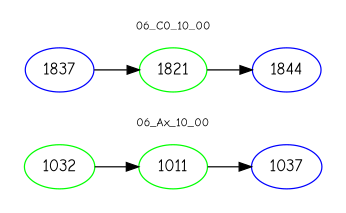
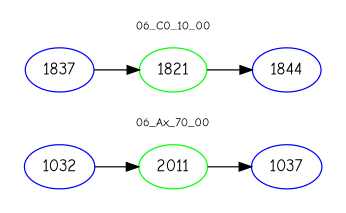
  digraph {
    fontname="Comic Neue"
    rankdir=LR
    node [color=blue fontname="Comic Neue"]
    edge [color=black fontname="Comic Neue"]
-   n1 [color=green label=1032]
-   n2 [color=green label=1011]
+   n1 [label=1032]
+   n2 [color=green label=2011]
    n3 [label=1037]
    n4 [label=1837]
    n5 [color=green label=1821]
    n6 [label=1844]
    subgraph cluster_1 {
      color=white
      fontsize=10
-     label="06_Ax_10_00"
+     label="06_Ax_70_00"
      n1
      n2
      n3
    }
    subgraph cluster_2 {
      color=white
      fontsize=10
      label="06_C0_10_00"
      n4
      n5
      n6
    }
    n1 -> n2
    n2 -> n3
    n4 -> n5
    n5 -> n6
  }
